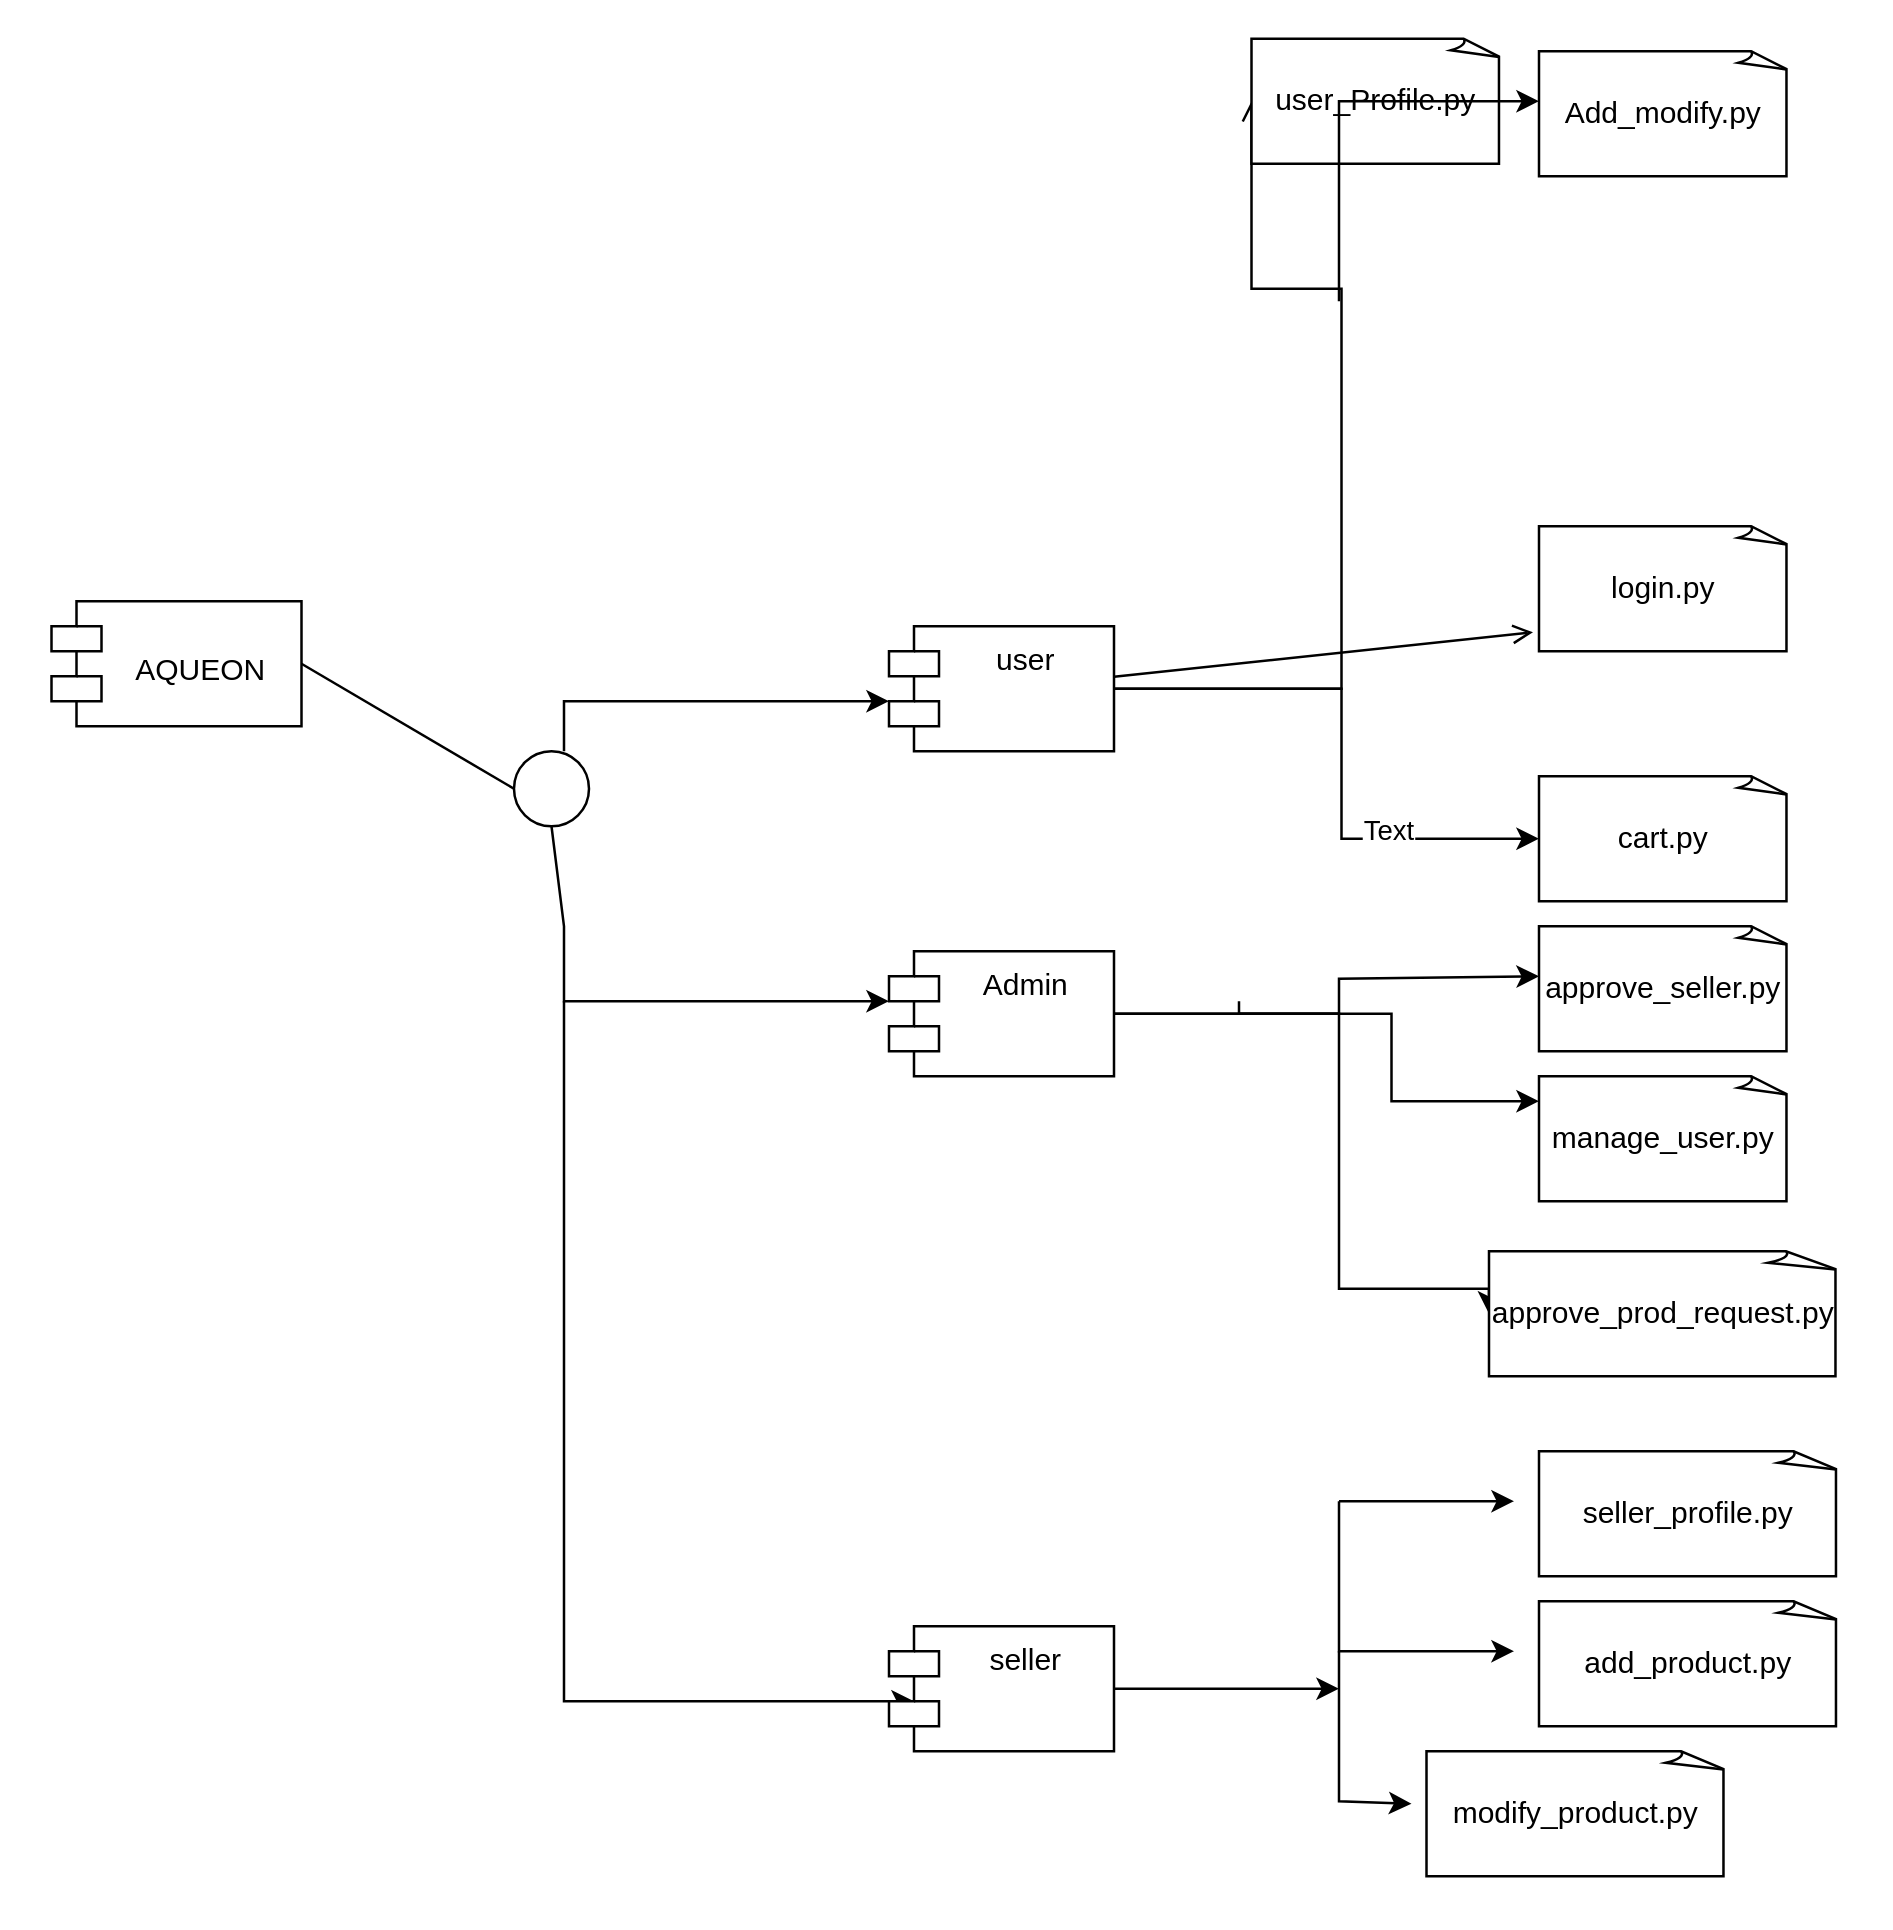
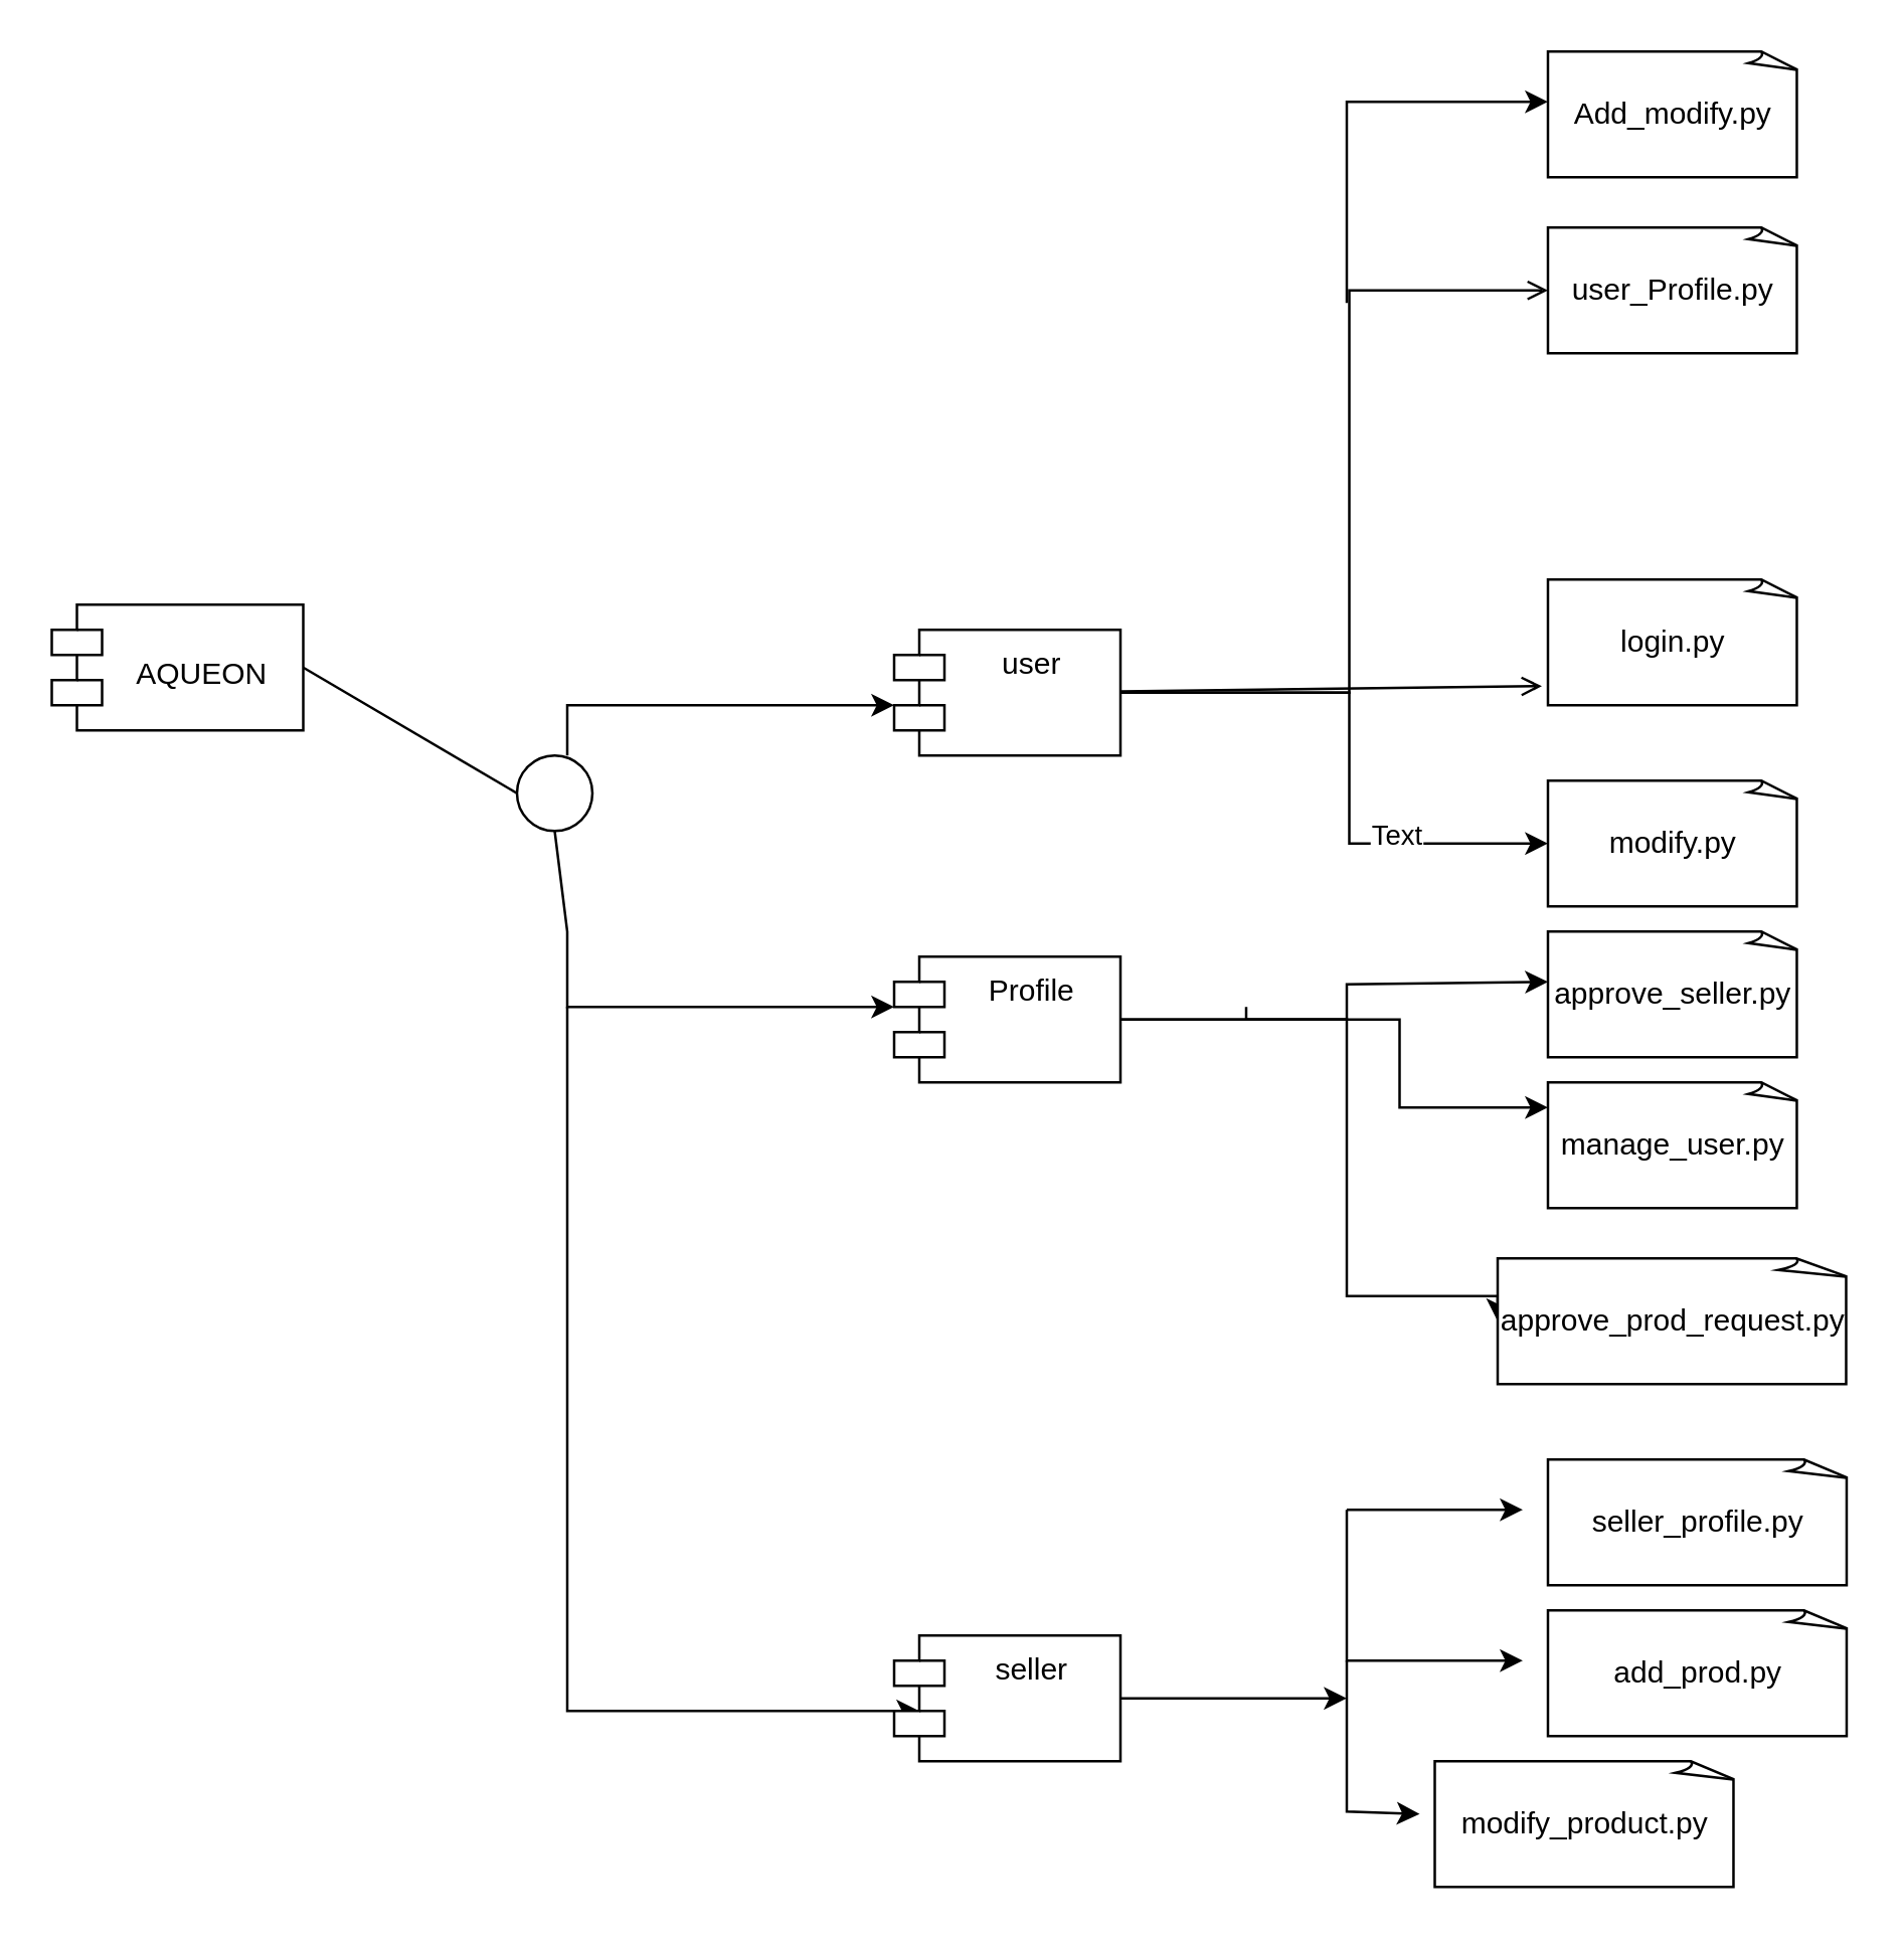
  <mxCell id="0" />
  <mxCell id="1" parent="0" />
  <mxCell id="2" value="&lt;br&gt;AQUEON" style="shape=module;align=left;spacingLeft=20;align=center;verticalAlign=top;whiteSpace=wrap;html=1;" parent="1" vertex="1"><mxGeometry x="20" y="240" width="100" height="50" as="geometry" /></mxCell>
  <mxCell id="3" value="" style="ellipse;whiteSpace=wrap;html=1;aspect=fixed;" parent="1" vertex="1"><mxGeometry x="205" y="300" width="30" height="30" as="geometry" /></mxCell>
  <mxCell id="4" value="" style="endArrow=none;html=1;rounded=0;exitX=1;exitY=0.5;exitDx=0;exitDy=0;entryX=0;entryY=0.5;entryDx=0;entryDy=0;" parent="1" source="2" target="3" edge="1"><mxGeometry width="50" height="50" relative="1" as="geometry"><mxPoint x="230" y="360" as="sourcePoint" /><mxPoint x="275" y="315" as="targetPoint" /></mxGeometry></mxCell>
  <mxCell id="5" value="" style="endArrow=classic;html=1;rounded=0;" parent="1" edge="1"><mxGeometry width="50" height="50" relative="1" as="geometry"><mxPoint x="225" y="300" as="sourcePoint" /><mxPoint x="355" y="280" as="targetPoint" /><Array as="points"><mxPoint x="225" y="280" /></Array></mxGeometry></mxCell>
  <mxCell id="6" value="" style="endArrow=classic;html=1;rounded=0;exitX=0.5;exitY=1;exitDx=0;exitDy=0;" parent="1" source="3" edge="1"><mxGeometry width="50" height="50" relative="1" as="geometry"><mxPoint x="305" y="310" as="sourcePoint" /><mxPoint x="355" y="400" as="targetPoint" /><Array as="points"><mxPoint x="225" y="370" /><mxPoint x="225" y="400" /></Array></mxGeometry></mxCell>
  <mxCell id="7" style="edgeStyle=orthogonalEdgeStyle;rounded=0;orthogonalLoop=1;jettySize=auto;html=1;entryX=0;entryY=0.5;entryDx=0;entryDy=0;entryPerimeter=0;endArrow=open;" parent="1" source="11" target="16" edge="1"><mxGeometry relative="1" as="geometry"><mxPoint x="605" y="220" as="targetPoint" /><Array as="points"><mxPoint x="536" y="275" /><mxPoint x="536" y="115" /></Array></mxGeometry></mxCell>
  <mxCell id="8" style="rounded=0;orthogonalLoop=1;jettySize=auto;html=1;entryX=-0.024;entryY=0.848;entryDx=0;entryDy=0;entryPerimeter=0;endArrow=open;" parent="1" source="11" target="17" edge="1"><mxGeometry relative="1" as="geometry"><mxPoint x="605" y="360" as="targetPoint" /></mxGeometry></mxCell>
  <mxCell id="9" style="edgeStyle=orthogonalEdgeStyle;rounded=0;orthogonalLoop=1;jettySize=auto;html=1;entryX=0;entryY=0.5;entryDx=0;entryDy=0;entryPerimeter=0;" parent="1" source="11" target="18" edge="1"><mxGeometry relative="1" as="geometry"><mxPoint x="605" y="340" as="targetPoint" /><Array as="points"><mxPoint x="536" y="275" /><mxPoint x="536" y="335" /></Array></mxGeometry></mxCell>
  <mxCell id="10" value="Text" style="edgeLabel;html=1;align=center;verticalAlign=middle;resizable=0;points=[];" vertex="1" connectable="0" parent="9"><mxGeometry x="0.47" y="4" relative="1" as="geometry"><mxPoint as="offset" /></mxGeometry></mxCell>
  <mxCell id="11" value="user&lt;br&gt;" style="shape=module;align=left;spacingLeft=20;align=center;verticalAlign=top;whiteSpace=wrap;html=1;" parent="1" vertex="1"><mxGeometry x="355" y="250" width="90" height="50" as="geometry" /></mxCell>
  <mxCell id="12" style="edgeStyle=orthogonalEdgeStyle;rounded=0;orthogonalLoop=1;jettySize=auto;html=1;" parent="1" source="15" edge="1"><mxGeometry relative="1" as="geometry"><mxPoint x="615" y="390" as="targetPoint" /><Array as="points"><mxPoint x="535" y="405" /><mxPoint x="535" y="391" /></Array></mxGeometry></mxCell>
  <mxCell id="13" style="edgeStyle=orthogonalEdgeStyle;rounded=0;orthogonalLoop=1;jettySize=auto;html=1;" parent="1" source="15" edge="1"><mxGeometry relative="1" as="geometry"><mxPoint x="615" y="440" as="targetPoint" /><Array as="points"><mxPoint x="556" y="405" /></Array></mxGeometry></mxCell>
  <mxCell id="14" style="edgeStyle=orthogonalEdgeStyle;rounded=0;orthogonalLoop=1;jettySize=auto;html=1;entryX=0;entryY=0.5;entryDx=0;entryDy=0;entryPerimeter=0;" parent="1" target="21" edge="1"><mxGeometry relative="1" as="geometry"><mxPoint x="555" y="540" as="targetPoint" /><Array as="points"><mxPoint x="495" y="405" /><mxPoint x="535" y="405" /><mxPoint x="535" y="515" /></Array><mxPoint x="495" y="400" as="sourcePoint" /></mxGeometry></mxCell>
- <mxCell id="15" value="Admin" style="shape=module;align=left;spacingLeft=20;align=center;verticalAlign=top;whiteSpace=wrap;html=1;" parent="1" vertex="1"><mxGeometry x="355" y="380" width="90" height="50" as="geometry" /></mxCell>
- <mxCell id="16" value="user_Profile.py" style="whiteSpace=wrap;html=1;shape=mxgraph.basic.document" parent="1" vertex="1"><mxGeometry x="500" y="15" width="100" height="50" as="geometry" /></mxCell>
- <mxCell id="17" value="login.py" style="whiteSpace=wrap;html=1;shape=mxgraph.basic.document" parent="1" vertex="1"><mxGeometry x="615" y="210" width="100" height="50" as="geometry" /></mxCell>
- <mxCell id="18" value="cart.py" style="whiteSpace=wrap;html=1;shape=mxgraph.basic.document" parent="1" vertex="1"><mxGeometry x="615" y="310" width="100" height="50" as="geometry" /></mxCell>
+ <mxCell id="15" value="Profile" style="shape=module;align=left;spacingLeft=20;align=center;verticalAlign=top;whiteSpace=wrap;html=1;" parent="1" vertex="1"><mxGeometry x="355" y="380" width="90" height="50" as="geometry" /></mxCell>
+ <mxCell id="16" value="user_Profile.py" style="whiteSpace=wrap;html=1;shape=mxgraph.basic.document" parent="1" vertex="1"><mxGeometry x="615" y="90" width="100" height="50" as="geometry" /></mxCell>
+ <mxCell id="17" value="login.py" style="whiteSpace=wrap;html=1;shape=mxgraph.basic.document" parent="1" vertex="1"><mxGeometry x="615" y="230" width="100" height="50" as="geometry" /></mxCell>
+ <mxCell id="18" value="modify.py" style="whiteSpace=wrap;html=1;shape=mxgraph.basic.document" parent="1" vertex="1"><mxGeometry x="615" y="310" width="100" height="50" as="geometry" /></mxCell>
  <mxCell id="19" value="approve_seller.py" style="whiteSpace=wrap;html=1;shape=mxgraph.basic.document" parent="1" vertex="1"><mxGeometry x="615" y="370" width="100" height="50" as="geometry" /></mxCell>
  <mxCell id="20" value="manage_user.py" style="whiteSpace=wrap;html=1;shape=mxgraph.basic.document" parent="1" vertex="1"><mxGeometry x="615" y="430" width="100" height="50" as="geometry" /></mxCell>
  <mxCell id="21" value="approve_prod_request.py" style="whiteSpace=wrap;html=1;shape=mxgraph.basic.document" parent="1" vertex="1"><mxGeometry x="595" y="500" width="140" height="50" as="geometry" /></mxCell>
  <mxCell id="22" value="" style="endArrow=classic;html=1;rounded=0;" parent="1" edge="1"><mxGeometry width="50" height="50" relative="1" as="geometry"><mxPoint x="225" y="400" as="sourcePoint" /><mxPoint x="365" y="680" as="targetPoint" /><Array as="points"><mxPoint x="225" y="680" /></Array></mxGeometry></mxCell>
  <mxCell id="23" value="seller" style="shape=module;align=left;spacingLeft=20;align=center;verticalAlign=top;whiteSpace=wrap;html=1;" parent="1" vertex="1"><mxGeometry x="355" y="650" width="90" height="50" as="geometry" /></mxCell>
  <mxCell id="24" style="rounded=0;orthogonalLoop=1;jettySize=auto;html=1;exitX=1;exitY=0.5;exitDx=0;exitDy=0;" parent="1" source="23" edge="1"><mxGeometry relative="1" as="geometry"><mxPoint x="535" y="675" as="targetPoint" /><mxPoint x="495" y="590" as="sourcePoint" /></mxGeometry></mxCell>
  <mxCell id="25" value="seller_profile.py" style="whiteSpace=wrap;html=1;shape=mxgraph.basic.document" parent="1" vertex="1"><mxGeometry x="615" y="580" width="120" height="50" as="geometry" /></mxCell>
  <mxCell id="26" value="" style="edgeStyle=none;orthogonalLoop=1;jettySize=auto;html=1;rounded=0;" parent="1" edge="1"><mxGeometry width="80" relative="1" as="geometry"><mxPoint x="535" y="600" as="sourcePoint" /><mxPoint x="605" y="660" as="targetPoint" /><Array as="points"><mxPoint x="535" y="660" /></Array></mxGeometry></mxCell>
- <mxCell id="27" value="add_product.py" style="whiteSpace=wrap;html=1;shape=mxgraph.basic.document" parent="1" vertex="1"><mxGeometry x="615" y="640" width="120" height="50" as="geometry" /></mxCell>
+ <mxCell id="27" value="add_prod.py" style="whiteSpace=wrap;html=1;shape=mxgraph.basic.document" parent="1" vertex="1"><mxGeometry x="615" y="640" width="120" height="50" as="geometry" /></mxCell>
  <mxCell id="28" value="modify_product.py" style="whiteSpace=wrap;html=1;shape=mxgraph.basic.document" parent="1" vertex="1"><mxGeometry x="570" y="700" width="120" height="50" as="geometry" /></mxCell>
  <mxCell id="29" value="" style="edgeStyle=none;orthogonalLoop=1;jettySize=auto;html=1;rounded=0;entryX=-0.05;entryY=0.42;entryDx=0;entryDy=0;entryPerimeter=0;" parent="1" target="28" edge="1"><mxGeometry width="80" relative="1" as="geometry"><mxPoint x="535" y="660" as="sourcePoint" /><mxPoint x="615" y="780" as="targetPoint" /><Array as="points"><mxPoint x="535" y="720" /></Array></mxGeometry></mxCell>
  <mxCell id="30" value="" style="edgeStyle=none;orthogonalLoop=1;jettySize=auto;html=1;rounded=0;" edge="1" parent="1"><mxGeometry width="80" relative="1" as="geometry"><mxPoint x="535" y="600" as="sourcePoint" /><mxPoint x="605" y="600" as="targetPoint" /><Array as="points"><mxPoint x="535" y="600" /><mxPoint x="575" y="600" /></Array></mxGeometry></mxCell>
  <mxCell id="31" value="" style="endArrow=classic;html=1;rounded=0;" edge="1" parent="1"><mxGeometry width="50" height="50" relative="1" as="geometry"><mxPoint x="535" y="120" as="sourcePoint" /><mxPoint x="615" y="40" as="targetPoint" /><Array as="points"><mxPoint x="535" y="40" /></Array></mxGeometry></mxCell>
  <mxCell id="32" value="Add_modify.py" style="whiteSpace=wrap;html=1;shape=mxgraph.basic.document" vertex="1" parent="1"><mxGeometry x="615" y="20" width="100" height="50" as="geometry" /></mxCell>
